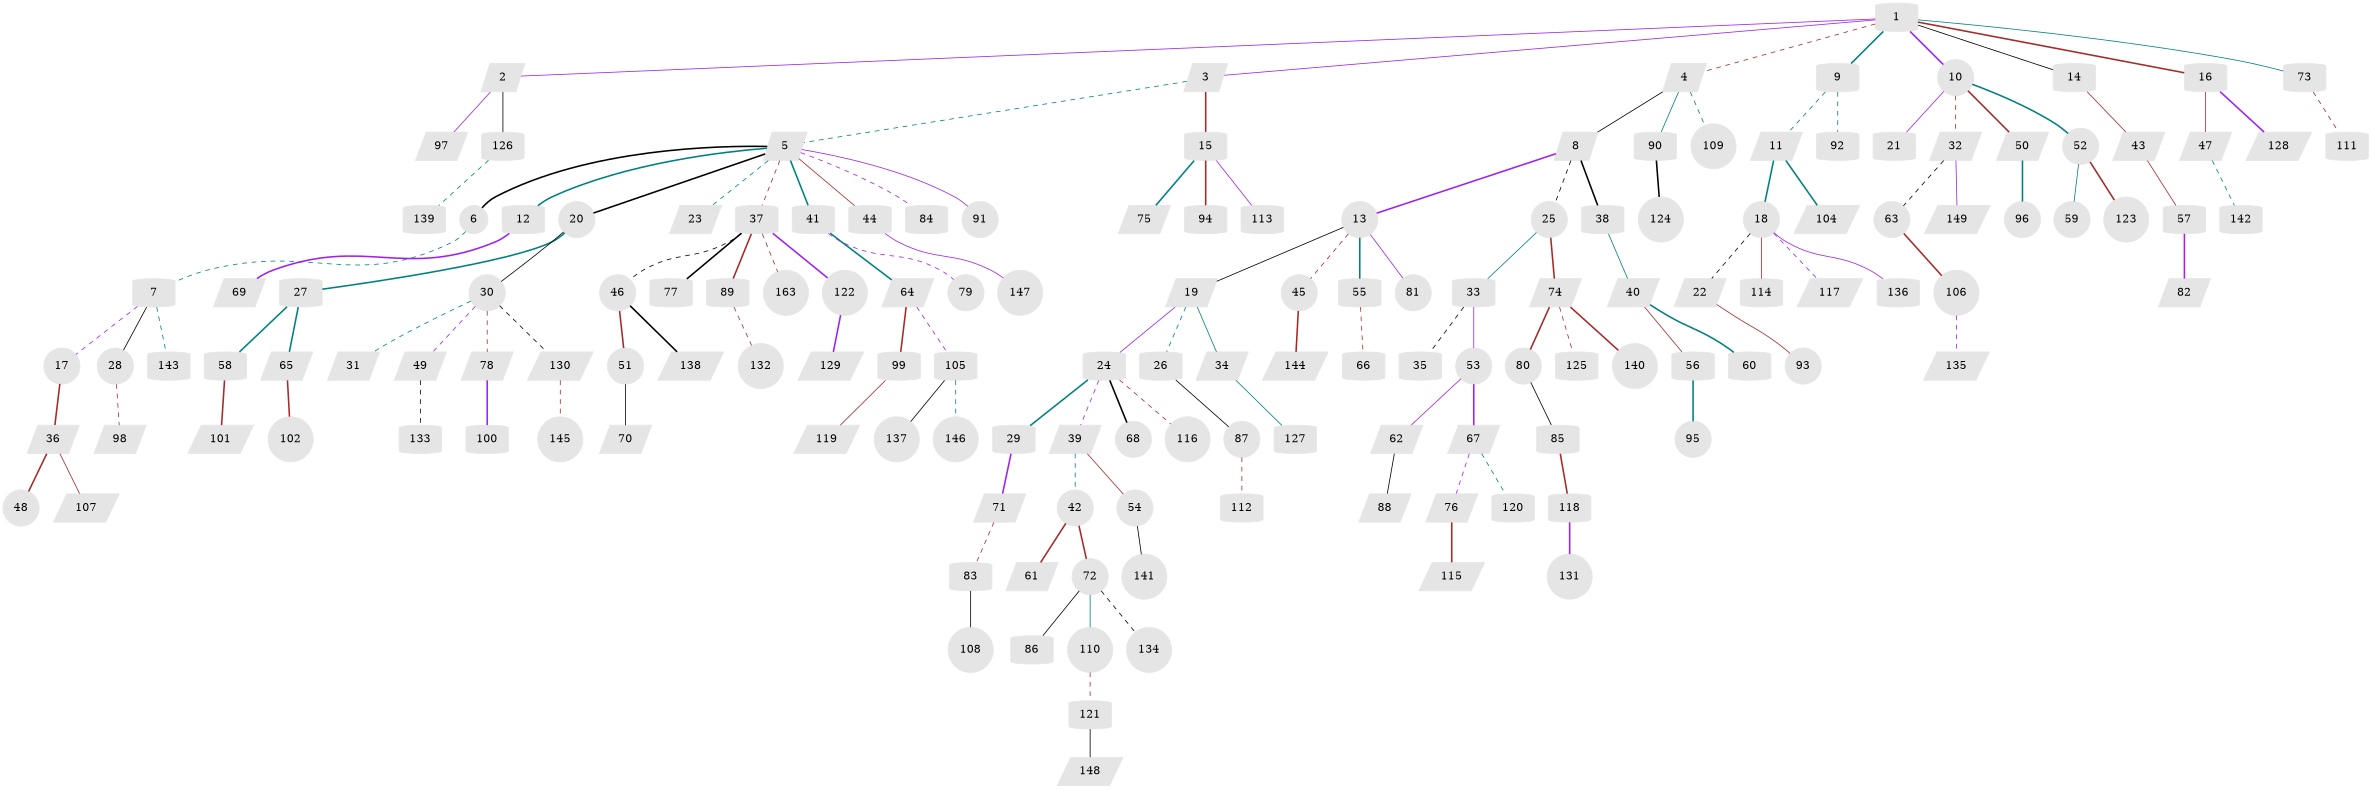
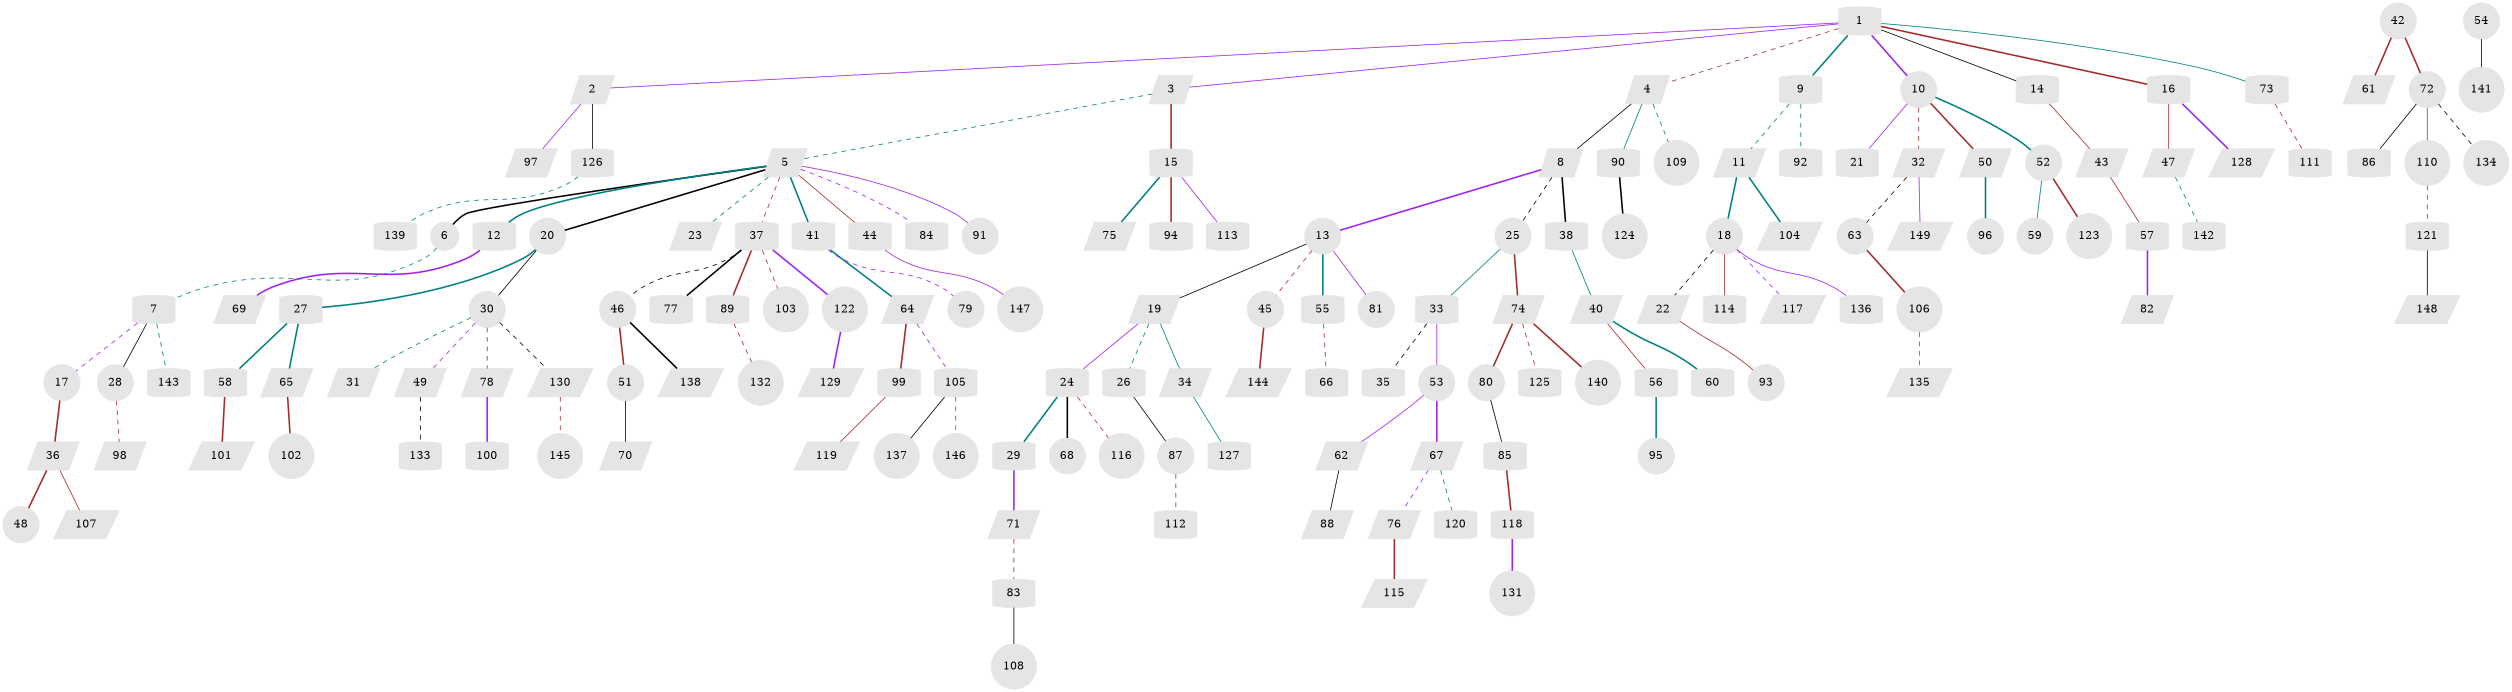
  graph {
    node [color=gray90 shape=cylinder style=filled]
    edge [color=brown style=bold]
    2 [shape=parallelogram]
    1
    3 [shape=parallelogram]
    4 [shape=parallelogram]
    9
    10 [shape=circle]
    14
    16
    73
    97 [shape=parallelogram]
    126
    5 [shape=parallelogram]
    15
    8 [shape=parallelogram]
    90
    109 [shape=circle]
    11 [shape=parallelogram]
    92
    21
    32 [shape=parallelogram]
    50 [shape=parallelogram]
    52 [shape=circle]
    43 [shape=parallelogram]
    47 [shape=parallelogram]
    128 [shape=parallelogram]
    111
    139
    6 [shape=circle]
    12
    20 [shape=circle]
    23 [shape=parallelogram]
    37
    41
    44
    84
    91 [shape=circle]
    75 [shape=parallelogram]
    94
    113
    13 [shape=circle]
    25 [shape=circle]
    38
    124 [shape=circle]
    7
    69 [shape=parallelogram]
    27
    30 [shape=circle]
    46 [shape=circle]
    77
    89
-   103 [shape=circle label=163]
+   103 [shape=circle]
    122 [shape=circle]
    64 [shape=parallelogram]
    79 [shape=circle]
    147 [shape=circle]
    17 [shape=circle]
    28 [shape=circle]
    143
    36 [shape=parallelogram]
    98 [shape=parallelogram]
    19 [shape=parallelogram]
    45 [shape=circle]
    55
    81 [shape=circle]
    33
    74 [shape=parallelogram]
    40 [shape=parallelogram]
    18 [shape=circle]
    104 [shape=parallelogram]
    63 [shape=circle]
    149 [shape=parallelogram]
    96 [shape=circle]
    59 [shape=circle]
    123 [shape=circle]
    22 [shape=parallelogram]
    114
    117 [shape=parallelogram]
    136
    24
    26
    34 [shape=parallelogram]
    144 [shape=parallelogram]
    66
    57
    142
    48 [shape=circle]
    107 [shape=parallelogram]
    93 [shape=circle]
    29
-   39 [shape=parallelogram]
    68 [shape=circle]
    116 [shape=circle]
    87 [shape=circle]
    127
    58
    65 [shape=parallelogram]
    31 [shape=parallelogram]
    49 [shape=parallelogram]
    78 [shape=parallelogram]
    130 [shape=parallelogram]
    71 [shape=parallelogram]
    42 [shape=circle]
    54 [shape=circle]
    35
    53 [shape=circle]
    80 [shape=circle]
    125
    140 [shape=circle]
    112
    101 [shape=parallelogram]
    102 [shape=circle]
    83
    133
    100
    145 [shape=circle]
    106 [shape=circle]
    62 [shape=parallelogram]
    67 [shape=parallelogram]
    51 [shape=circle]
    138 [shape=parallelogram]
    132 [shape=circle]
    129 [shape=parallelogram]
    56
    60
    61 [shape=parallelogram]
    72 [shape=circle]
    141 [shape=circle]
    95 [shape=circle]
    99
    105
    86
    110 [shape=circle]
    134 [shape=circle]
    82 [shape=parallelogram]
    70 [shape=parallelogram]
    88 [shape=parallelogram]
    76 [shape=parallelogram]
    120
    135 [shape=parallelogram]
    119 [shape=parallelogram]
    137 [shape=circle]
    146 [shape=circle]
    115 [shape=parallelogram]
    108 [shape=circle]
    121
    85
    118
    131 [shape=circle]
    148 [shape=parallelogram]
    2 -- 97 [color=purple style=solid]
    2 -- 126 [color=black style=solid]
    1 -- 2 [color=purple style=solid]
    1 -- 3 [color=purple style=solid]
    1 -- 4 [style=dashed]
    1 -- 9 [color=teal]
    1 -- 10 [color=purple]
    1 -- 14 [color=black style=solid]
    1 -- 16
    1 -- 73 [color=teal style=solid]
    3 -- 5 [color=teal style=dashed]
    3 -- 15
    4 -- 8 [color=black style=solid]
    4 -- 90 [color=teal style=solid]
    4 -- 109 [color=teal style=dashed]
    9 -- 11 [color=teal style=dashed]
    9 -- 92 [color=teal style=dashed]
    10 -- 21 [color=purple style=solid]
    10 -- 32 [style=dashed]
    10 -- 50
    10 -- 52 [color=teal]
    14 -- 43 [style=solid]
    16 -- 47 [style=solid]
    16 -- 128 [color=purple]
    73 -- 111 [style=dashed]
    126 -- 139 [color=teal style=dashed]
    5 -- 6 [color=black]
    5 -- 12 [color=teal]
    5 -- 20 [color=black]
    5 -- 23 [color=teal style=dashed]
    5 -- 37 [style=dashed]
    5 -- 41 [color=teal]
    5 -- 44 [style=solid]
    5 -- 84 [color=purple style=dashed]
    5 -- 91 [color=purple style=solid]
    15 -- 75 [color=teal]
    15 -- 94
    15 -- 113 [color=purple style=solid]
    8 -- 13 [color=purple]
    8 -- 25 [color=black style=dashed]
    8 -- 38 [color=black]
    90 -- 124 [color=black]
    11 -- 18 [color=teal]
    11 -- 104 [color=teal]
    32 -- 63 [color=black style=dashed]
    32 -- 149 [color=purple style=solid]
    50 -- 96 [color=teal]
    52 -- 59 [color=teal style=solid]
    52 -- 123
    43 -- 57 [style=solid]
    47 -- 142 [color=teal style=dashed]
    6 -- 7 [color=teal style=dashed]
    12 -- 69 [color=purple]
    20 -- 27 [color=teal]
    20 -- 30 [color=black style=solid]
    37 -- 46 [color=black style=dashed]
    37 -- 77 [color=black]
    37 -- 89
    37 -- 103 [style=dashed]
    37 -- 122 [color=purple]
    41 -- 64 [color=teal]
    41 -- 79 [color=purple style=dashed]
    44 -- 147 [color=purple style=solid]
    13 -- 19 [color=black style=solid]
    13 -- 45 [style=dashed]
    13 -- 55 [color=teal]
    13 -- 81 [color=purple style=solid]
    25 -- 33 [color=teal style=solid]
    25 -- 74
    38 -- 40 [color=teal style=solid]
    7 -- 17 [color=purple style=dashed]
    7 -- 28 [color=black style=solid]
    7 -- 143 [color=teal style=dashed]
    27 -- 58 [color=teal]
    27 -- 65 [color=teal]
    30 -- 31 [color=teal style=dashed]
    30 -- 49 [color=purple style=dashed]
    30 -- 78 [style=dashed]
    30 -- 130 [color=black style=dashed]
    46 -- 51
    46 -- 138 [color=black]
    89 -- 132 [style=dashed]
    122 -- 129 [color=purple]
    64 -- 99
    64 -- 105 [color=purple style=dashed]
    17 -- 36
    28 -- 98 [style=dashed]
    36 -- 48
    36 -- 107 [style=solid]
    19 -- 24 [color=purple style=solid]
    19 -- 26 [color=teal style=dashed]
    19 -- 34 [color=teal style=solid]
    45 -- 144
    55 -- 66 [style=dashed]
    33 -- 35 [color=black style=dashed]
    33 -- 53 [color=purple style=solid]
    74 -- 80
    74 -- 125 [style=dashed]
    74 -- 140
    40 -- 56 [style=solid]
    40 -- 60 [color=teal]
    18 -- 22 [color=black style=dashed]
    18 -- 114 [style=solid]
    18 -- 117 [color=purple style=dashed]
    18 -- 136 [color=purple style=solid]
    63 -- 106
    22 -- 93 [style=solid]
    24 -- 29 [color=teal]
-   24 -- 39 [color=purple style=dashed]
    24 -- 68 [color=black]
    24 -- 116 [style=dashed]
    26 -- 87 [color=black style=solid]
    34 -- 127 [color=teal style=solid]
    57 -- 82 [color=purple]
    29 -- 71 [color=purple]
-   39 -- 42 [color=teal style=dashed]
-   39 -- 54 [style=solid]
    87 -- 112 [style=dashed]
    58 -- 101
    65 -- 102
    49 -- 133 [color=black style=dashed]
    78 -- 100 [color=purple]
    130 -- 145 [style=dashed]
    71 -- 83 [style=dashed]
    42 -- 61
    42 -- 72
    54 -- 141 [color=black style=solid]
    53 -- 62 [color=purple style=solid]
    53 -- 67 [color=purple]
    80 -- 85 [color=black style=solid]
    83 -- 108 [color=black style=solid]
    106 -- 135 [color=purple style=dashed]
    62 -- 88 [color=black style=solid]
    67 -- 76 [color=purple style=dashed]
    67 -- 120 [color=teal style=dashed]
    51 -- 70 [color=black style=solid]
    56 -- 95 [color=teal]
    72 -- 86 [color=black style=solid]
    72 -- 110 [color=teal style=solid]
    72 -- 134 [color=black style=dashed]
    99 -- 119 [style=solid]
    105 -- 137 [color=black style=solid]
    105 -- 146 [color=teal style=dashed]
    110 -- 121 [style=dashed]
    76 -- 115
    121 -- 148 [color=black style=solid]
    85 -- 118
    118 -- 131 [color=purple]
  }
